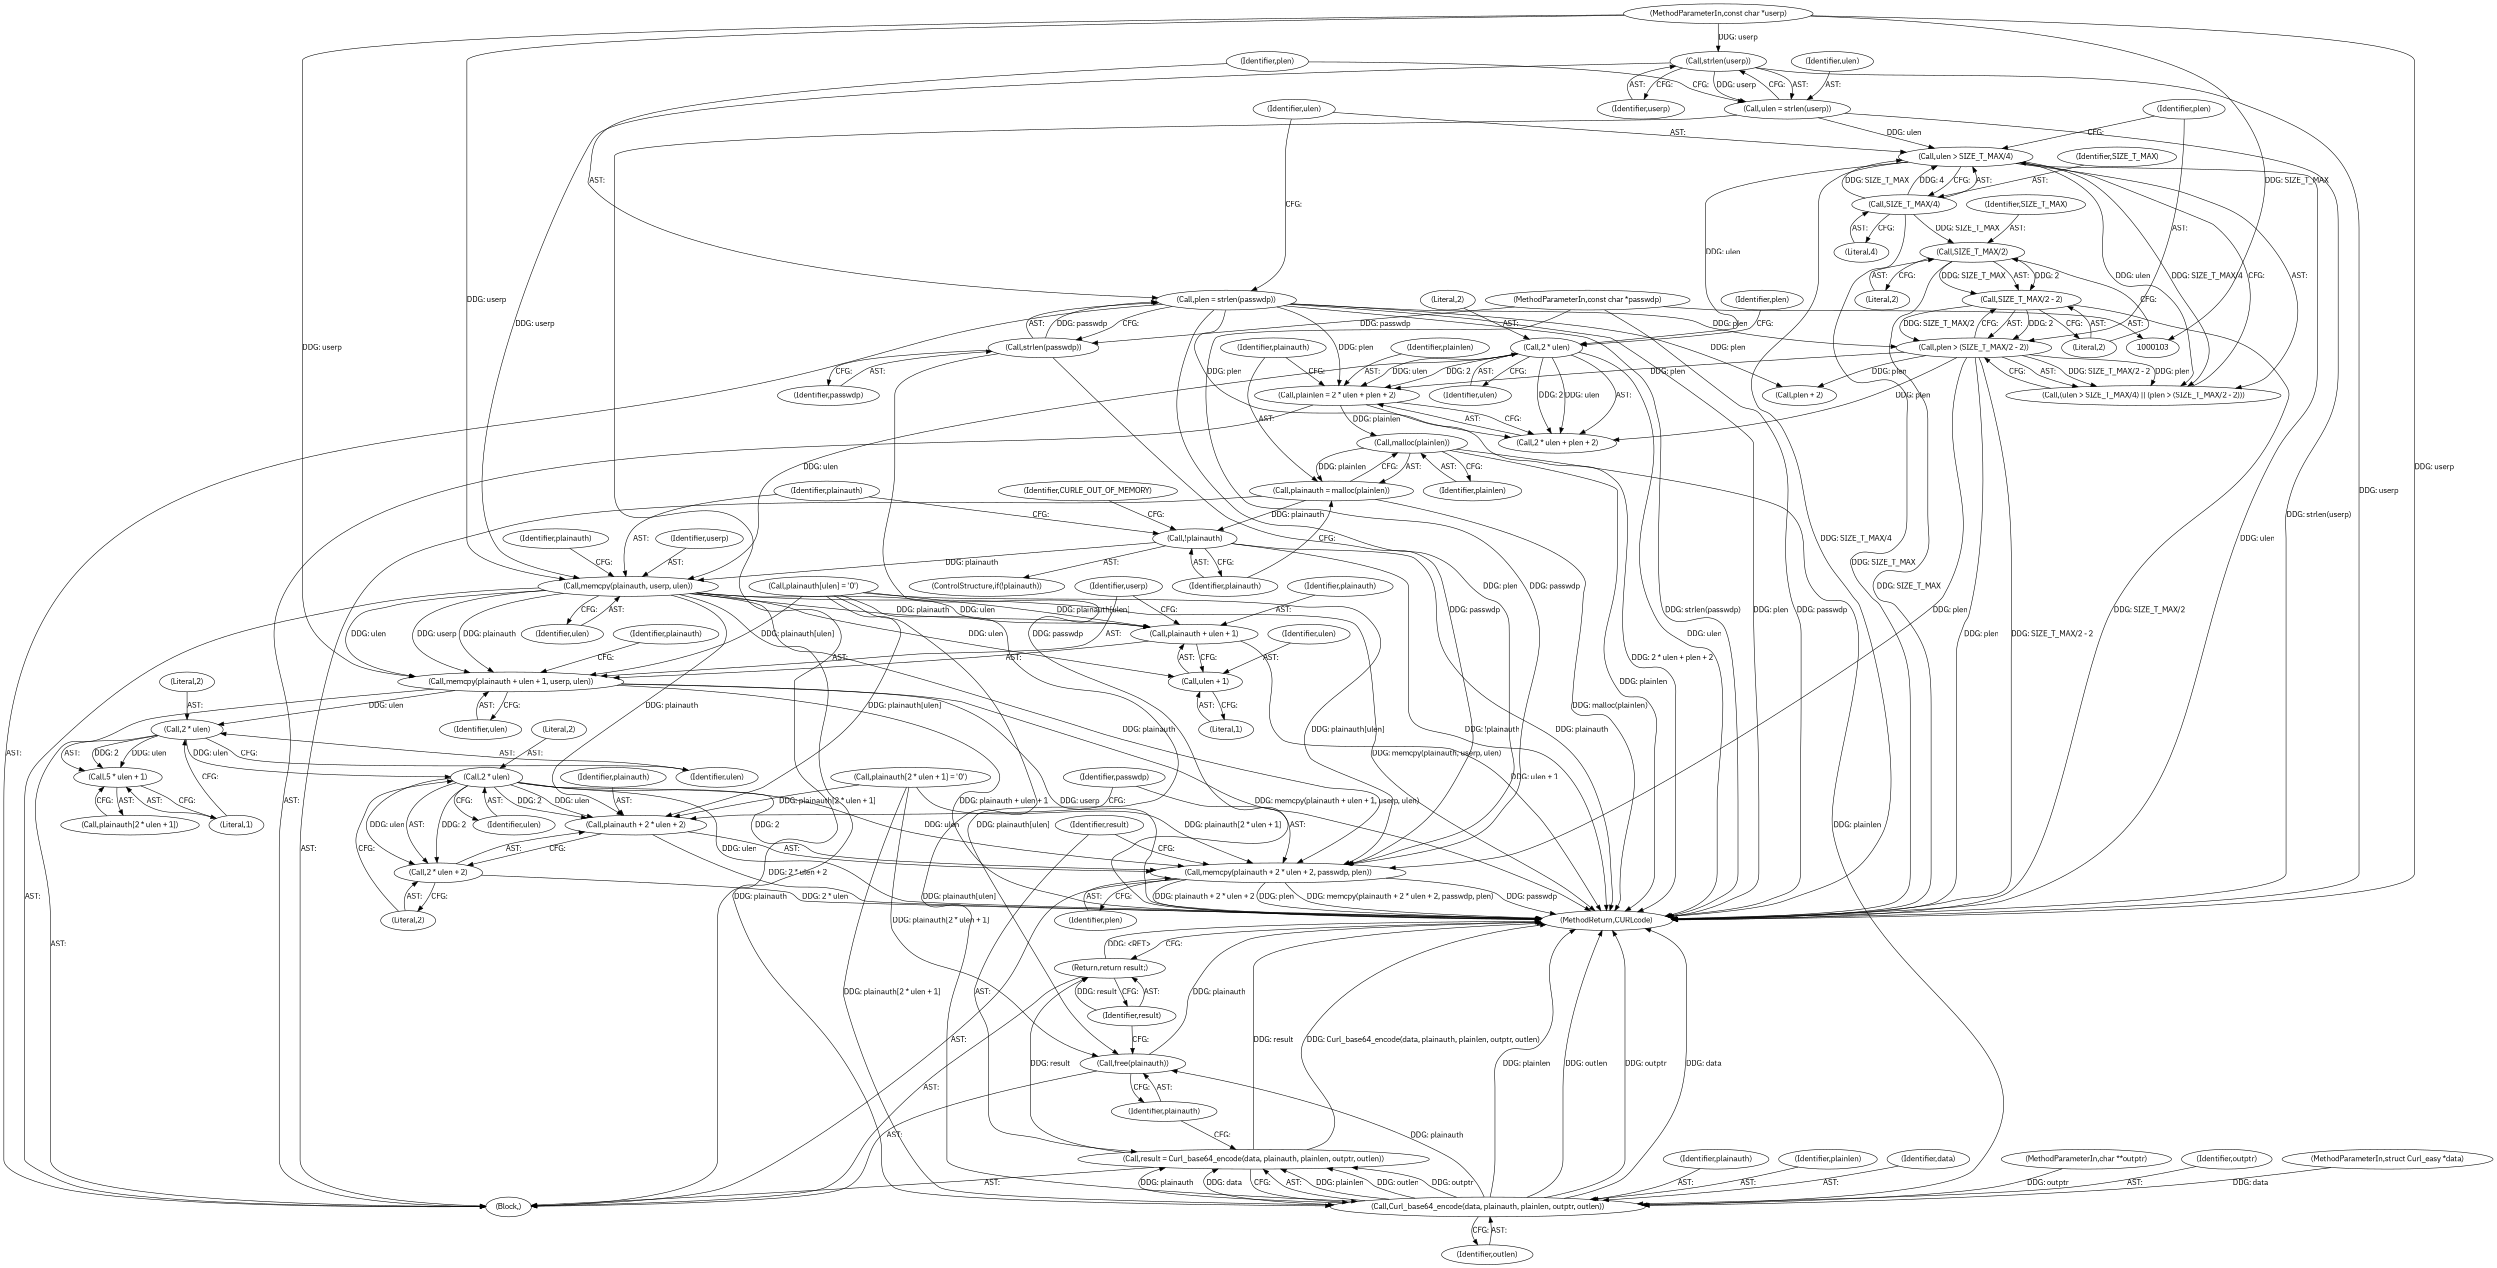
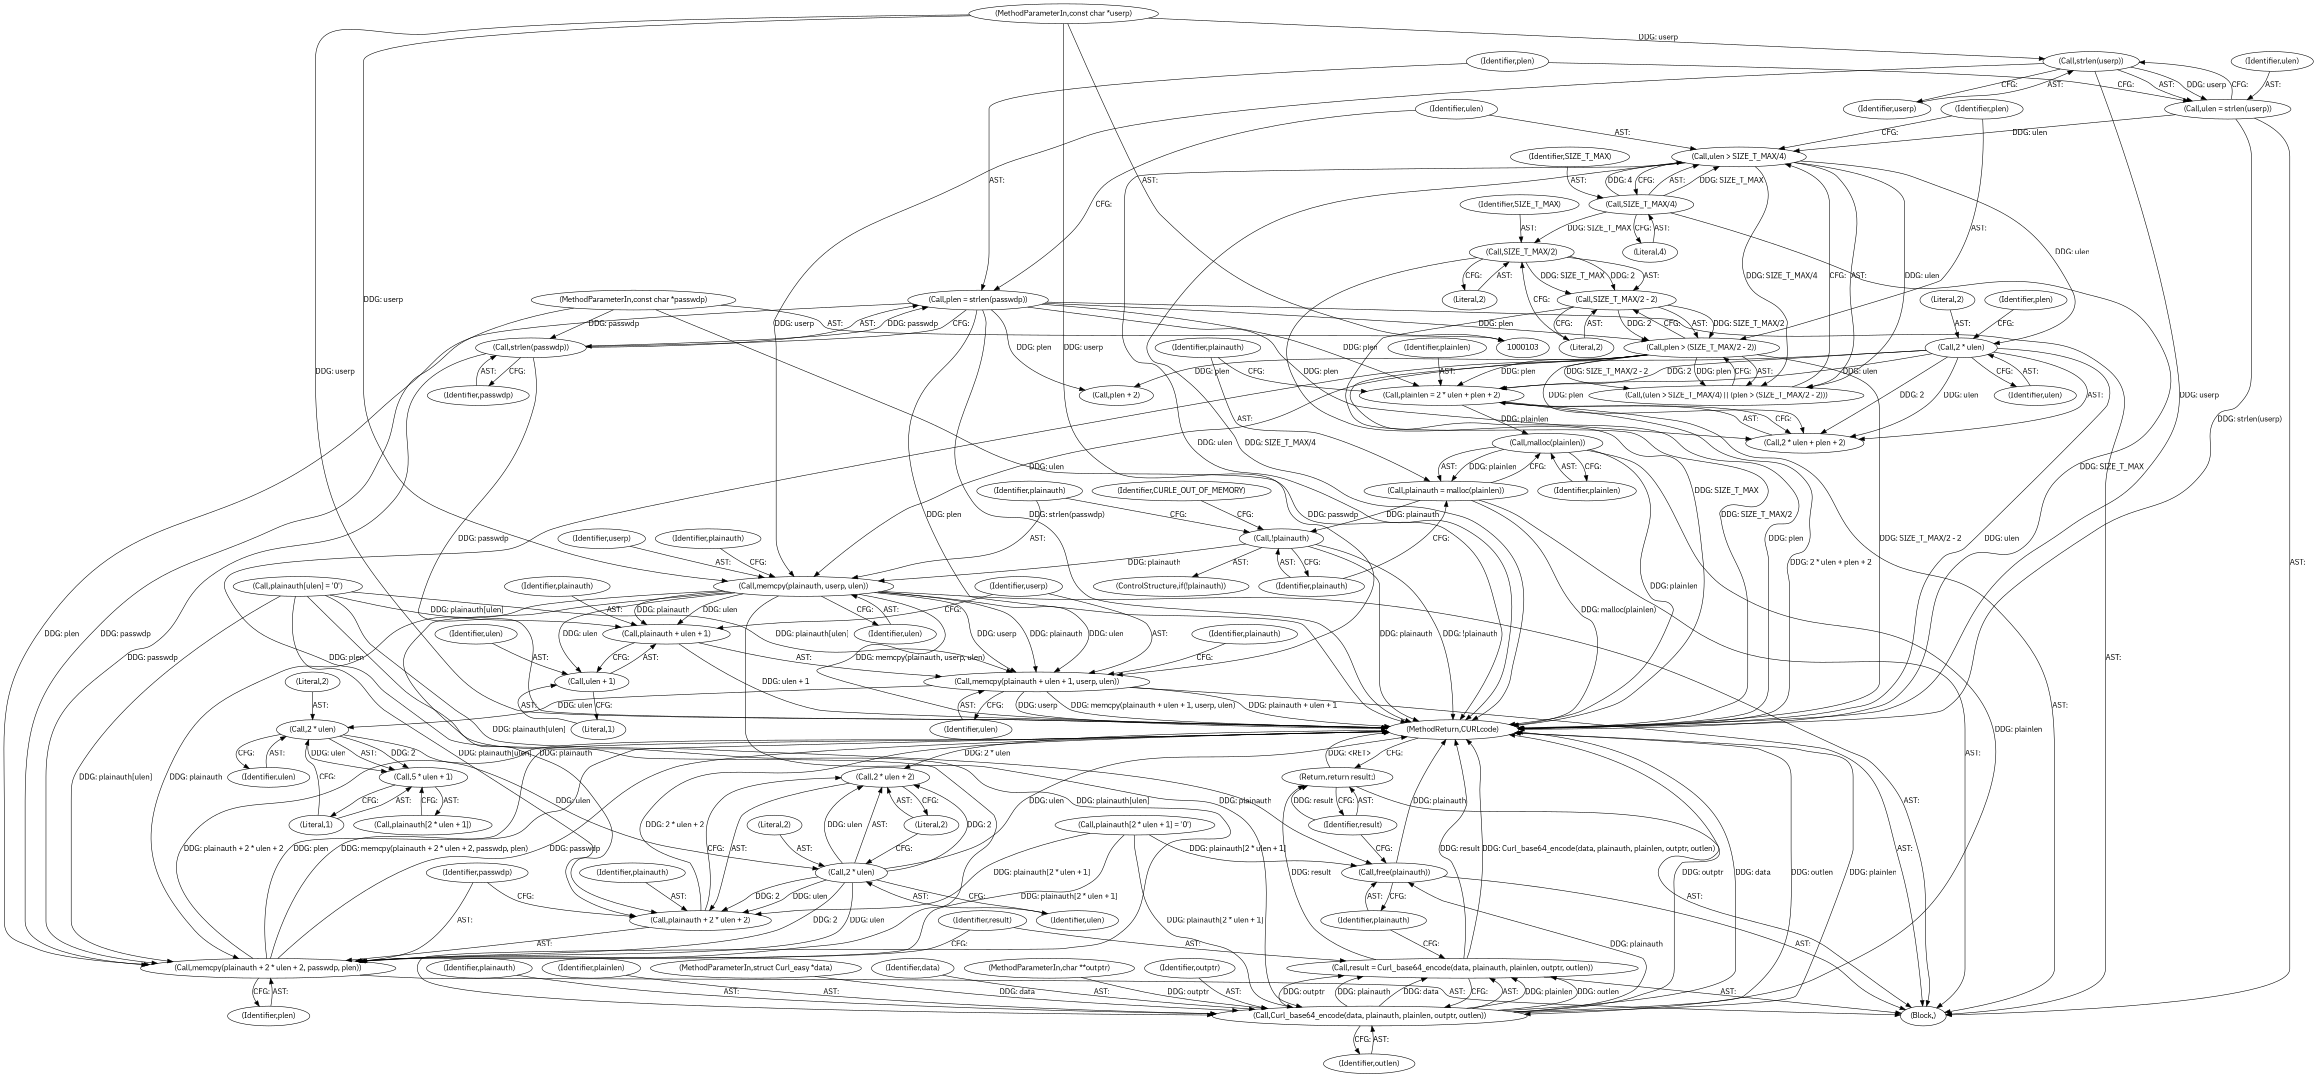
  digraph {
    fontname="IBM Plex Sans"
    node [fontname="IBM Plex Sans"]
    edge [fontname="IBM Plex Sans"]
    n1 [label="(Call,memcpy(plainauth, userp, ulen))"]
    n2 [label="(Call,memcpy(plainauth + ulen + 1, userp, ulen))"]
    n3 [label="(Call,memcpy(plainauth + 2 * ulen + 2, passwdp, plen))"]
    n4 [label="(Call,plainauth + 2 * ulen + 2)"]
    n5 [label="(Call,plainauth + ulen + 1)"]
    n6 [label="(Call,ulen + 1)"]
    n7 [label="(Call,Curl_base64_encode(data, plainauth, plainlen, outptr, outlen))"]
    n8 [label="(MethodReturn,CURLcode)"]
    n9 [label="(Block,)"]
    n10 [label="(Identifier,ulen)"]
    n11 [label="(Call,2 * ulen)"]
    n12 [label="(Identifier,ulen)"]
    n13 [label="(Identifier,plen)"]
    n14 [label="(Call,2 * ulen + 2)"]
    n15 [label="(Literal,1)"]
    n16 [label="(Call,result = Curl_base64_encode(data, plainauth, plainlen, outptr, outlen))"]
    n17 [label="(Call,free(plainauth))"]
    n18 [label="(Identifier,outlen)"]
    n19 [label="(Return,return result;)"]
    n20 [label="(Call,!plainauth)"]
    n21 [label="(Identifier,plainauth)"]
    n22 [label="(ControlStructure,if(!plainauth))"]
    n23 [label="(Call,plainauth = malloc(plainlen))"]
    n24 [label="(Call,malloc(plainlen))"]
    n25 [label="(Identifier,plainlen)"]
    n26 [label="(Call,plainlen = 2 * ulen + plen + 2)"]
    n27 [label="(Call,2 * ulen + plen + 2)"]
    n28 [label="(Call,2 * ulen)"]
    n29 [label="(Identifier,ulen)"]
    n30 [label="(Call,ulen > SIZE_T_MAX/4)"]
    n31 [label="(Call,SIZE_T_MAX/4)"]
    n32 [label="(Call,(ulen > SIZE_T_MAX/4) || (plen > (SIZE_T_MAX/2 - 2)))"]
    n33 [label="(Call,SIZE_T_MAX/2)"]
    n34 [label="(Literal,4)"]
    n35 [label="(Call,plen > (SIZE_T_MAX/2 - 2))"]
    n36 [label="(Call,ulen = strlen(userp))"]
    n37 [label="(Call,strlen(userp))"]
    n38 [label="(Identifier,userp)"]
    n39 [label="(MethodParameterIn,const char *userp)"]
    1000103
    n41 [label="(Call,SIZE_T_MAX/2 - 2)"]
    n42 [label="(Literal,2)"]
    n43 [label="(Call,plen + 2)"]
    n44 [label="(Literal,2)"]
    n45 [label="(Call,plen = strlen(passwdp))"]
    n46 [label="(Call,strlen(passwdp))"]
    n47 [label="(Identifier,passwdp)"]
    n48 [label="(MethodParameterIn,const char *passwdp)"]
    n49 [label="(Call,5 * ulen + 1)"]
    n50 [label="(Call,2 * ulen)"]
    n51 [label="(Identifier,ulen)"]
    n52 [label="(Literal,1)"]
    n53 [label="(Call,plainauth[2 * ulen + 1])"]
    n54 [label="(Identifier,ulen)"]
    n55 [label="(Literal,2)"]
    n56 [label="(Identifier,plainauth)"]
    n57 [label="(Identifier,result)"]
    n58 [label="(Call,plainauth[2 * ulen + 1] = '\0')"]
    n59 [label="(Identifier,plen)"]
    n60 [label="(Literal,2)"]
    n61 [label="(Identifier,ulen)"]
    n62 [label="(Identifier,ulen)"]
    n63 [label="(Identifier,plen)"]
    n64 [label="(Identifier,plainauth)"]
    n65 [label="(Identifier,userp)"]
    n66 [label="(Identifier,plainauth)"]
    n67 [label="(Identifier,plainlen)"]
    n68 [label="(Identifier,plainauth)"]
    n69 [label="(Identifier,SIZE_T_MAX)"]
    n70 [label="(Identifier,CURLE_OUT_OF_MEMORY)"]
    n71 [label="(Identifier,SIZE_T_MAX)"]
    n72 [label="(Call,plainauth[ulen] = '\0')"]
    n73 [label="(Identifier,plainauth)"]
    n74 [label="(MethodParameterIn,struct Curl_easy *data)"]
    n75 [label="(Identifier,data)"]
    n76 [label="(Identifier,plainlen)"]
    n77 [label="(MethodParameterIn,char **outptr)"]
    n78 [label="(Identifier,ulen)"]
    n79 [label="(Identifier,plen)"]
    n80 [label="(Identifier,plainauth)"]
    n81 [label="(Literal,2)"]
    n82 [label="(Identifier,userp)"]
    n83 [label="(Identifier,plainauth)"]
    n84 [label="(Identifier,outptr)"]
    n85 [label="(Literal,2)"]
    n86 [label="(Identifier,result)"]
    n87 [label="(Identifier,passwdp)"]
    n88 [label="(Identifier,plainauth)"]
    n1 -> n2 [label="DDG: plainauth"]
    n1 -> n2 [label="DDG: ulen"]
    n1 -> n2 [label="DDG: userp"]
    n1 -> n3 [label="DDG: plainauth"]
    n1 -> n4 [label="DDG: plainauth"]
    n1 -> n5 [label="DDG: plainauth"]
    n1 -> n5 [label="DDG: ulen"]
    n1 -> n6 [label="DDG: ulen"]
    n1 -> n7 [label="DDG: plainauth"]
    n1 -> n8 [label="DDG: memcpy(plainauth, userp, ulen)"]
    n1 -> n9 [label="AST: "]
    n1 -> n10 [label="CFG: "]
    n2 -> n8 [label="DDG: userp"]
    n2 -> n8 [label="DDG: memcpy(plainauth + ulen + 1, userp, ulen)"]
    n2 -> n8 [label="DDG: plainauth + ulen + 1"]
    n2 -> n9 [label="AST: "]
    n2 -> n11 [label="DDG: ulen"]
    n2 -> n12 [label="CFG: "]
    n3 -> n8 [label="DDG: plen"]
    n3 -> n8 [label="DDG: memcpy(plainauth + 2 * ulen + 2, passwdp, plen)"]
    n3 -> n8 [label="DDG: passwdp"]
    n3 -> n8 [label="DDG: plainauth + 2 * ulen + 2"]
    n3 -> n9 [label="AST: "]
    n3 -> n13 [label="CFG: "]
    n4 -> n3 [label="AST: "]
    n4 -> n8 [label="DDG: 2 * ulen + 2"]
    n4 -> n14 [label="CFG: "]
    n5 -> n2 [label="AST: "]
    n5 -> n6 [label="CFG: "]
    n5 -> n8 [label="DDG: ulen + 1"]
    n6 -> n5 [label="AST: "]
    n6 -> n15 [label="CFG: "]
    n7 -> n8 [label="DDG: plainlen"]
    n7 -> n8 [label="DDG: outlen"]
    n7 -> n8 [label="DDG: outptr"]
    n7 -> n8 [label="DDG: data"]
    n7 -> n16 [label="AST: "]
    n7 -> n16 [label="DDG: plainlen"]
    n7 -> n16 [label="DDG: outlen"]
    n7 -> n16 [label="DDG: outptr"]
    n7 -> n16 [label="DDG: plainauth"]
    n7 -> n16 [label="DDG: data"]
    n7 -> n17 [label="DDG: plainauth"]
    n7 -> n18 [label="CFG: "]
    n8 -> n19 [label="CFG: "]
    n10 -> n1 [label="AST: "]
    n11 -> n49 [label="AST: "]
    n11 -> n49 [label="DDG: 2"]
    n11 -> n49 [label="DDG: ulen"]
    n11 -> n50 [label="DDG: ulen"]
    n11 -> n51 [label="CFG: "]
    n12 -> n2 [label="AST: "]
    n13 -> n3 [label="AST: "]
    n14 -> n4 [label="AST: "]
-   n14 -> n8 [label="DDG: 2 * ulen"]
+   n8 -> n14 [label="DDG: 2 * ulen"]
    n14 -> n55 [label="CFG: "]
    n15 -> n6 [label="AST: "]
    n16 -> n7 [label="CFG: "]
    n16 -> n8 [label="DDG: Curl_base64_encode(data, plainauth, plainlen, outptr, outlen)"]
    n16 -> n8 [label="DDG: result"]
    n16 -> n9 [label="AST: "]
    n16 -> n19 [label="DDG: result"]
    n17 -> n8 [label="DDG: plainauth"]
    n17 -> n9 [label="AST: "]
    n17 -> n56 [label="CFG: "]
    n18 -> n7 [label="AST: "]
    n19 -> n8 [label="DDG: <RET>"]
    n19 -> n9 [label="AST: "]
    n19 -> n57 [label="CFG: "]
    n20 -> n1 [label="DDG: plainauth"]
    n20 -> n8 [label="DDG: plainauth"]
    n20 -> n8 [label="DDG: !plainauth"]
    n20 -> n21 [label="CFG: "]
    n20 -> n22 [label="AST: "]
    n21 -> n20 [label="AST: "]
    n21 -> n23 [label="CFG: "]
    n23 -> n8 [label="DDG: malloc(plainlen)"]
    n23 -> n9 [label="AST: "]
    n23 -> n20 [label="DDG: plainauth"]
    n23 -> n24 [label="CFG: "]
    n24 -> n7 [label="DDG: plainlen"]
    n24 -> n8 [label="DDG: plainlen"]
    n24 -> n23 [label="AST: "]
    n24 -> n23 [label="DDG: plainlen"]
    n24 -> n25 [label="CFG: "]
    n25 -> n24 [label="AST: "]
    n26 -> n8 [label="DDG: 2 * ulen + plen + 2"]
    n26 -> n9 [label="AST: "]
    n26 -> n24 [label="DDG: plainlen"]
    n26 -> n27 [label="CFG: "]
    n27 -> n26 [label="AST: "]
    n28 -> n1 [label="DDG: ulen"]
    n28 -> n8 [label="DDG: ulen"]
    n28 -> n26 [label="DDG: 2"]
    n28 -> n26 [label="DDG: ulen"]
    n28 -> n27 [label="AST: "]
    n28 -> n27 [label="DDG: 2"]
    n28 -> n27 [label="DDG: ulen"]
    n28 -> n29 [label="CFG: "]
    n29 -> n28 [label="AST: "]
    n30 -> n8 [label="DDG: ulen"]
    n30 -> n8 [label="DDG: SIZE_T_MAX/4"]
    n30 -> n28 [label="DDG: ulen"]
    n30 -> n31 [label="CFG: "]
    n30 -> n32 [label="AST: "]
    n30 -> n32 [label="DDG: ulen"]
    n30 -> n32 [label="DDG: SIZE_T_MAX/4"]
    n31 -> n8 [label="DDG: SIZE_T_MAX"]
    n31 -> n30 [label="AST: "]
    n31 -> n30 [label="DDG: SIZE_T_MAX"]
    n31 -> n30 [label="DDG: 4"]
    n31 -> n33 [label="DDG: SIZE_T_MAX"]
    n31 -> n34 [label="CFG: "]
    n32 -> n30 [label="CFG: "]
    n32 -> n35 [label="CFG: "]
    n33 -> n8 [label="DDG: SIZE_T_MAX"]
    n33 -> n41 [label="AST: "]
    n33 -> n41 [label="DDG: SIZE_T_MAX"]
    n33 -> n41 [label="DDG: 2"]
    n33 -> n42 [label="CFG: "]
    n34 -> n31 [label="AST: "]
    n35 -> n3 [label="DDG: plen"]
    n35 -> n8 [label="DDG: plen"]
    n35 -> n8 [label="DDG: SIZE_T_MAX/2 - 2"]
    n35 -> n26 [label="DDG: plen"]
    n35 -> n27 [label="DDG: plen"]
    n35 -> n32 [label="AST: "]
    n35 -> n32 [label="DDG: plen"]
    n35 -> n32 [label="DDG: SIZE_T_MAX/2 - 2"]
    n35 -> n41 [label="CFG: "]
    n35 -> n43 [label="DDG: plen"]
    n36 -> n8 [label="DDG: strlen(userp)"]
    n36 -> n9 [label="AST: "]
    n36 -> n30 [label="DDG: ulen"]
    n36 -> n37 [label="CFG: "]
    n37 -> n1 [label="DDG: userp"]
    n37 -> n8 [label="DDG: userp"]
    n37 -> n36 [label="AST: "]
    n37 -> n36 [label="DDG: userp"]
    n37 -> n38 [label="CFG: "]
    n38 -> n37 [label="AST: "]
    n39 -> n1 [label="DDG: userp"]
    n39 -> n2 [label="DDG: userp"]
    n39 -> n8 [label="DDG: userp"]
    n39 -> n37 [label="DDG: userp"]
-   n39 -> 1000103 [label="DDG: SIZE_T_MAX"]
+   n39 -> 1000103 [label="AST: "]
    n41 -> n8 [label="DDG: SIZE_T_MAX/2"]
    n41 -> n35 [label="AST: "]
    n41 -> n35 [label="DDG: SIZE_T_MAX/2"]
    n41 -> n35 [label="DDG: 2"]
    n41 -> n44 [label="CFG: "]
    n42 -> n33 [label="AST: "]
    n44 -> n33 [label="CFG: "]
    n44 -> n41 [label="AST: "]
    n45 -> n3 [label="DDG: plen"]
    n45 -> n8 [label="DDG: strlen(passwdp)"]
    n45 -> n8 [label="DDG: plen"]
    n45 -> n9 [label="AST: "]
    n45 -> n26 [label="DDG: plen"]
    n45 -> n27 [label="DDG: plen"]
    n45 -> n35 [label="DDG: plen"]
    n45 -> n43 [label="DDG: plen"]
    n45 -> n46 [label="CFG: "]
    n46 -> n3 [label="DDG: passwdp"]
    n46 -> n8 [label="DDG: passwdp"]
    n46 -> n45 [label="AST: "]
    n46 -> n45 [label="DDG: passwdp"]
    n46 -> n47 [label="CFG: "]
    n47 -> n46 [label="AST: "]
    n48 -> n3 [label="DDG: passwdp"]
    n48 -> n8 [label="DDG: passwdp"]
    n48 -> 1000103 [label="AST: "]
    n48 -> n46 [label="DDG: passwdp"]
    n49 -> n52 [label="CFG: "]
    n49 -> n53 [label="AST: "]
    n50 -> n3 [label="DDG: 2"]
    n50 -> n3 [label="DDG: ulen"]
    n50 -> n4 [label="DDG: 2"]
    n50 -> n4 [label="DDG: ulen"]
    n50 -> n8 [label="DDG: ulen"]
    n50 -> n14 [label="AST: "]
    n50 -> n14 [label="DDG: 2"]
    n50 -> n14 [label="DDG: ulen"]
    n50 -> n54 [label="CFG: "]
    n51 -> n11 [label="AST: "]
    n52 -> n11 [label="CFG: "]
    n52 -> n49 [label="AST: "]
    n53 -> n49 [label="CFG: "]
    n54 -> n50 [label="AST: "]
    n55 -> n14 [label="AST: "]
    n55 -> n50 [label="CFG: "]
    n56 -> n16 [label="CFG: "]
    n56 -> n17 [label="AST: "]
    n57 -> n17 [label="CFG: "]
    n57 -> n19 [label="AST: "]
    n57 -> n19 [label="DDG: result"]
    n58 -> n3 [label="DDG: plainauth[2 * ulen + 1]"]
    n58 -> n4 [label="DDG: plainauth[2 * ulen + 1]"]
    n58 -> n7 [label="DDG: plainauth[2 * ulen + 1]"]
    n58 -> n17 [label="DDG: plainauth[2 * ulen + 1]"]
    n59 -> n36 [label="CFG: "]
    n59 -> n45 [label="AST: "]
    n60 -> n28 [label="AST: "]
    n61 -> n36 [label="AST: "]
    n62 -> n6 [label="AST: "]
    n63 -> n28 [label="CFG: "]
    n64 -> n5 [label="AST: "]
    n65 -> n1 [label="AST: "]
    n66 -> n7 [label="AST: "]
    n67 -> n7 [label="AST: "]
    n68 -> n1 [label="CFG: "]
    n69 -> n33 [label="AST: "]
    n70 -> n20 [label="CFG: "]
    n71 -> n31 [label="AST: "]
    n72 -> n2 [label="DDG: plainauth[ulen]"]
    n72 -> n3 [label="DDG: plainauth[ulen]"]
    n72 -> n4 [label="DDG: plainauth[ulen]"]
    n72 -> n5 [label="DDG: plainauth[ulen]"]
    n72 -> n7 [label="DDG: plainauth[ulen]"]
    n72 -> n17 [label="DDG: plainauth[ulen]"]
    n73 -> n23 [label="AST: "]
    n73 -> n26 [label="CFG: "]
    n74 -> n7 [label="DDG: data"]
    n75 -> n7 [label="AST: "]
    n76 -> n26 [label="AST: "]
    n77 -> n7 [label="DDG: outptr"]
    n78 -> n30 [label="AST: "]
    n78 -> n45 [label="CFG: "]
    n79 -> n30 [label="CFG: "]
    n79 -> n35 [label="AST: "]
    n80 -> n1 [label="AST: "]
    n80 -> n20 [label="CFG: "]
    n81 -> n50 [label="AST: "]
    n82 -> n2 [label="AST: "]
    n82 -> n5 [label="CFG: "]
    n83 -> n2 [label="CFG: "]
    n84 -> n7 [label="AST: "]
    n85 -> n11 [label="AST: "]
    n86 -> n3 [label="CFG: "]
    n86 -> n16 [label="AST: "]
    n87 -> n3 [label="AST: "]
    n87 -> n4 [label="CFG: "]
    n88 -> n4 [label="AST: "]
  }
